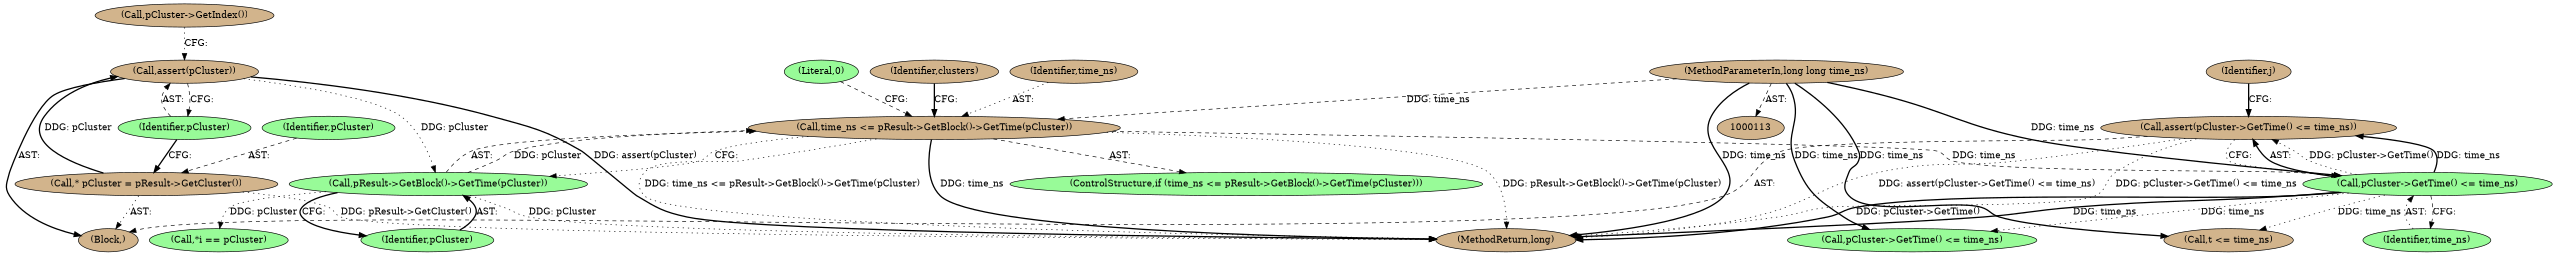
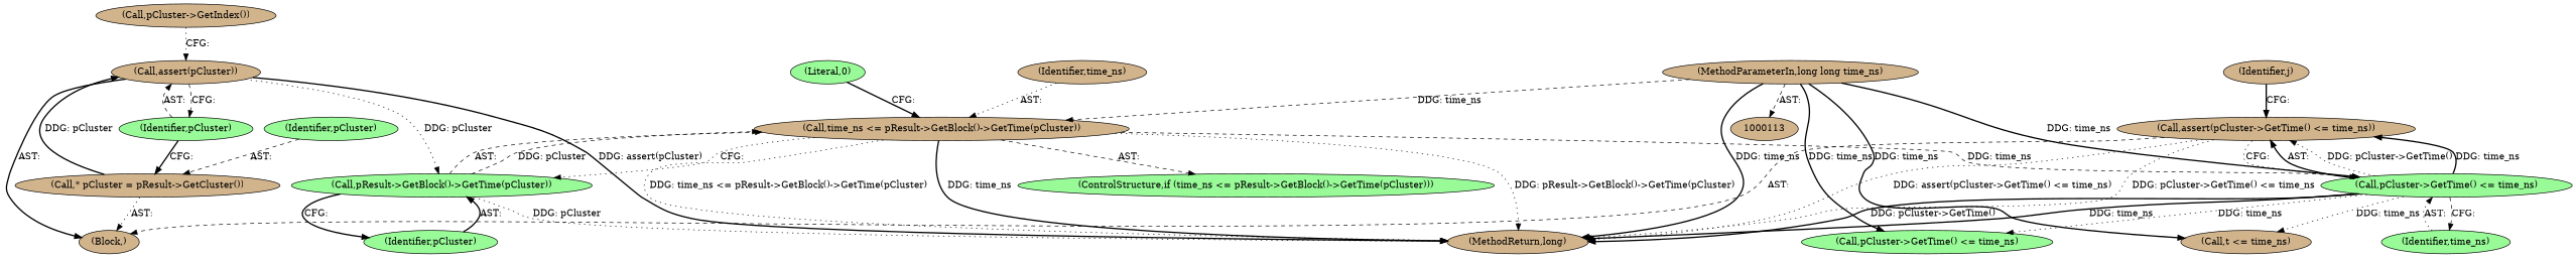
  digraph {
    node [fillcolor=tan style=filled]
    edge [style=dotted]
    n1 [label="(Call,assert(pCluster->GetTime() <= time_ns))"]
    n2 [fillcolor=palegreen label="(Call,pCluster->GetTime() <= time_ns)"]
    n3 [label="(Block,)"]
    n4 [label="(MethodReturn,long)"]
    n5 [fillcolor=palegreen label="(Identifier,time_ns)"]
    n6 [label="(Call,t <= time_ns)"]
    n7 [fillcolor=palegreen label="(Call,pCluster->GetTime() <= time_ns)"]
    n8 [label="(Call,time_ns <= pResult->GetBlock()->GetTime(pCluster))"]
    n9 [fillcolor=palegreen label="(Call,pResult->GetBlock()->GetTime(pCluster))"]
    n10 [fillcolor=palegreen label="(ControlStructure,if (time_ns <= pResult->GetBlock()->GetTime(pCluster)))"]
-   n11 [fillcolor=palegreen label="(Call,*i == pCluster)"]
    n12 [fillcolor=palegreen label="(Identifier,pCluster)"]
    n13 [label="(MethodParameterIn,long long time_ns)"]
    n14 [label=1000113]
    n15 [label="(Call,assert(pCluster))"]
    n16 [fillcolor=palegreen label="(Identifier,pCluster)"]
    n17 [label="(Call,* pCluster = pResult->GetCluster())"]
    n18 [fillcolor=palegreen label="(Identifier,pCluster)"]
    n19 [fillcolor=palegreen label="(Literal,0)"]
-   n20 [label="(Identifier,clusters)"]
    n21 [label="(Identifier,time_ns)"]
    n22 [label="(Call,pCluster->GetIndex())"]
    n23 [label="(Identifier,j)"]
    n1 -> n2 [label="CFG: "]
    n1 -> n3 [label="AST: " style=dashed]
    n1 -> n4 [label="DDG: assert(pCluster->GetTime() <= time_ns)"]
    n1 -> n4 [label="DDG: pCluster->GetTime() <= time_ns"]
    n2 -> n1 [label="AST: " style=bold]
    n2 -> n1 [label="DDG: pCluster->GetTime()"]
    n2 -> n1 [label="DDG: time_ns" style=bold]
    n2 -> n4 [label="DDG: time_ns" style=bold]
    n2 -> n4 [label="DDG: pCluster->GetTime()" style=bold]
    n2 -> n5 [label="CFG: " style=dashed]
    n2 -> n6 [label="DDG: time_ns"]
    n2 -> n7 [label="DDG: time_ns"]
    n5 -> n2 [label="AST: "]
    n8 -> n2 [label="DDG: time_ns" style=dashed]
    n8 -> n4 [label="DDG: time_ns <= pResult->GetBlock()->GetTime(pCluster)"]
    n8 -> n4 [label="DDG: time_ns" style=bold]
    n8 -> n4 [label="DDG: pResult->GetBlock()->GetTime(pCluster)"]
    n8 -> n9 [label="CFG: "]
    n8 -> n10 [label="AST: " style=dashed]
    n9 -> n4 [label="DDG: pCluster"]
    n9 -> n8 [label="AST: " style=dashed]
    n9 -> n8 [label="DDG: pCluster" style=dashed]
-   n9 -> n11 [label="DDG: pCluster"]
    n9 -> n12 [label="CFG: " style=bold]
    n12 -> n9 [label="AST: " style=bold]
    n13 -> n2 [label="DDG: time_ns" style=bold]
    n13 -> n4 [label="DDG: time_ns" style=bold]
    n13 -> n6 [label="DDG: time_ns" style=bold]
    n13 -> n7 [label="DDG: time_ns" style=bold]
    n13 -> n8 [label="DDG: time_ns" style=dashed]
    n13 -> n14 [label="AST: " style=dashed]
    n15 -> n3 [label="AST: " style=bold]
    n15 -> n4 [label="DDG: assert(pCluster)" style=bold]
    n15 -> n9 [label="DDG: pCluster"]
    n15 -> n16 [label="CFG: " style=dashed]
    n16 -> n15 [label="AST: " style=dashed]
    n16 -> n17 [label="CFG: " style=bold]
    n17 -> n3 [label="AST: "]
-   n17 -> n4 [label="DDG: pResult->GetCluster()"]
    n17 -> n15 [label="DDG: pCluster" style=bold]
    n18 -> n17 [label="AST: " style=dashed]
-   n19 -> n8 [label="CFG: " style=dashed]
-   n20 -> n8 [label="CFG: " style=bold]
+   n19 -> n8 [label="CFG: " style=bold]
    n21 -> n8 [label="AST: "]
    n22 -> n15 [label="CFG: "]
    n23 -> n1 [label="CFG: " style=bold]
  }
